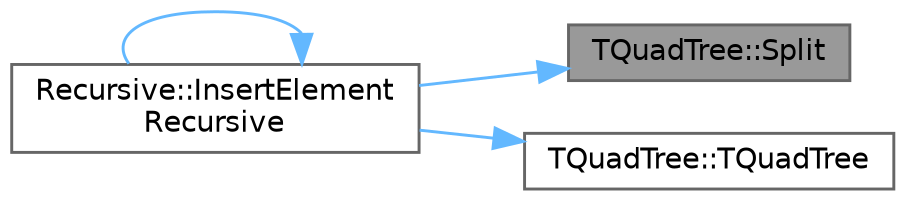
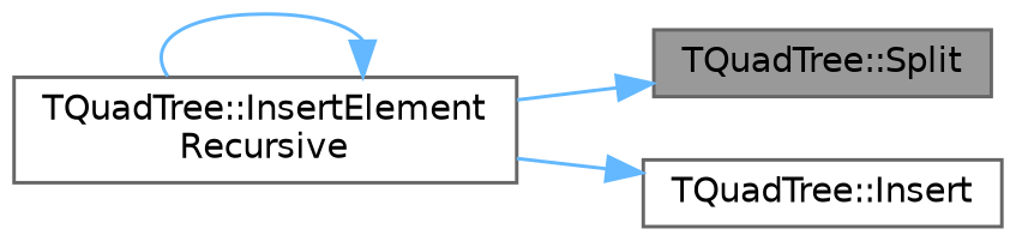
  digraph {
    rankdir=RL
    node [color=grey40 fillcolor=white fontname=Helvetica fontsize=10 shape=box style=filled]
    edge [color=steelblue1 dir=back fontname=Helvetica fontsize=10 labelfontname=Helvetica labelfontsize=10 style=solid]
    n1 [color=gray40 fillcolor=grey60 fontcolor=black height=0.2 label="TQuadTree::Split" width=0.4]
-   n2 [height=0.2 label="Recursive::InsertElement\lRecursive" width=0.4]
-   n3 [height=0.2 label="TQuadTree::TQuadTree" width=0.4]
+   n2 [height=0.2 label="TQuadTree::InsertElement\lRecursive" width=0.4]
+   n3 [height=0.2 label="TQuadTree::Insert" width=0.4]
    n1 -> n2
    n2 -> n2
    n3 -> n2
  }
